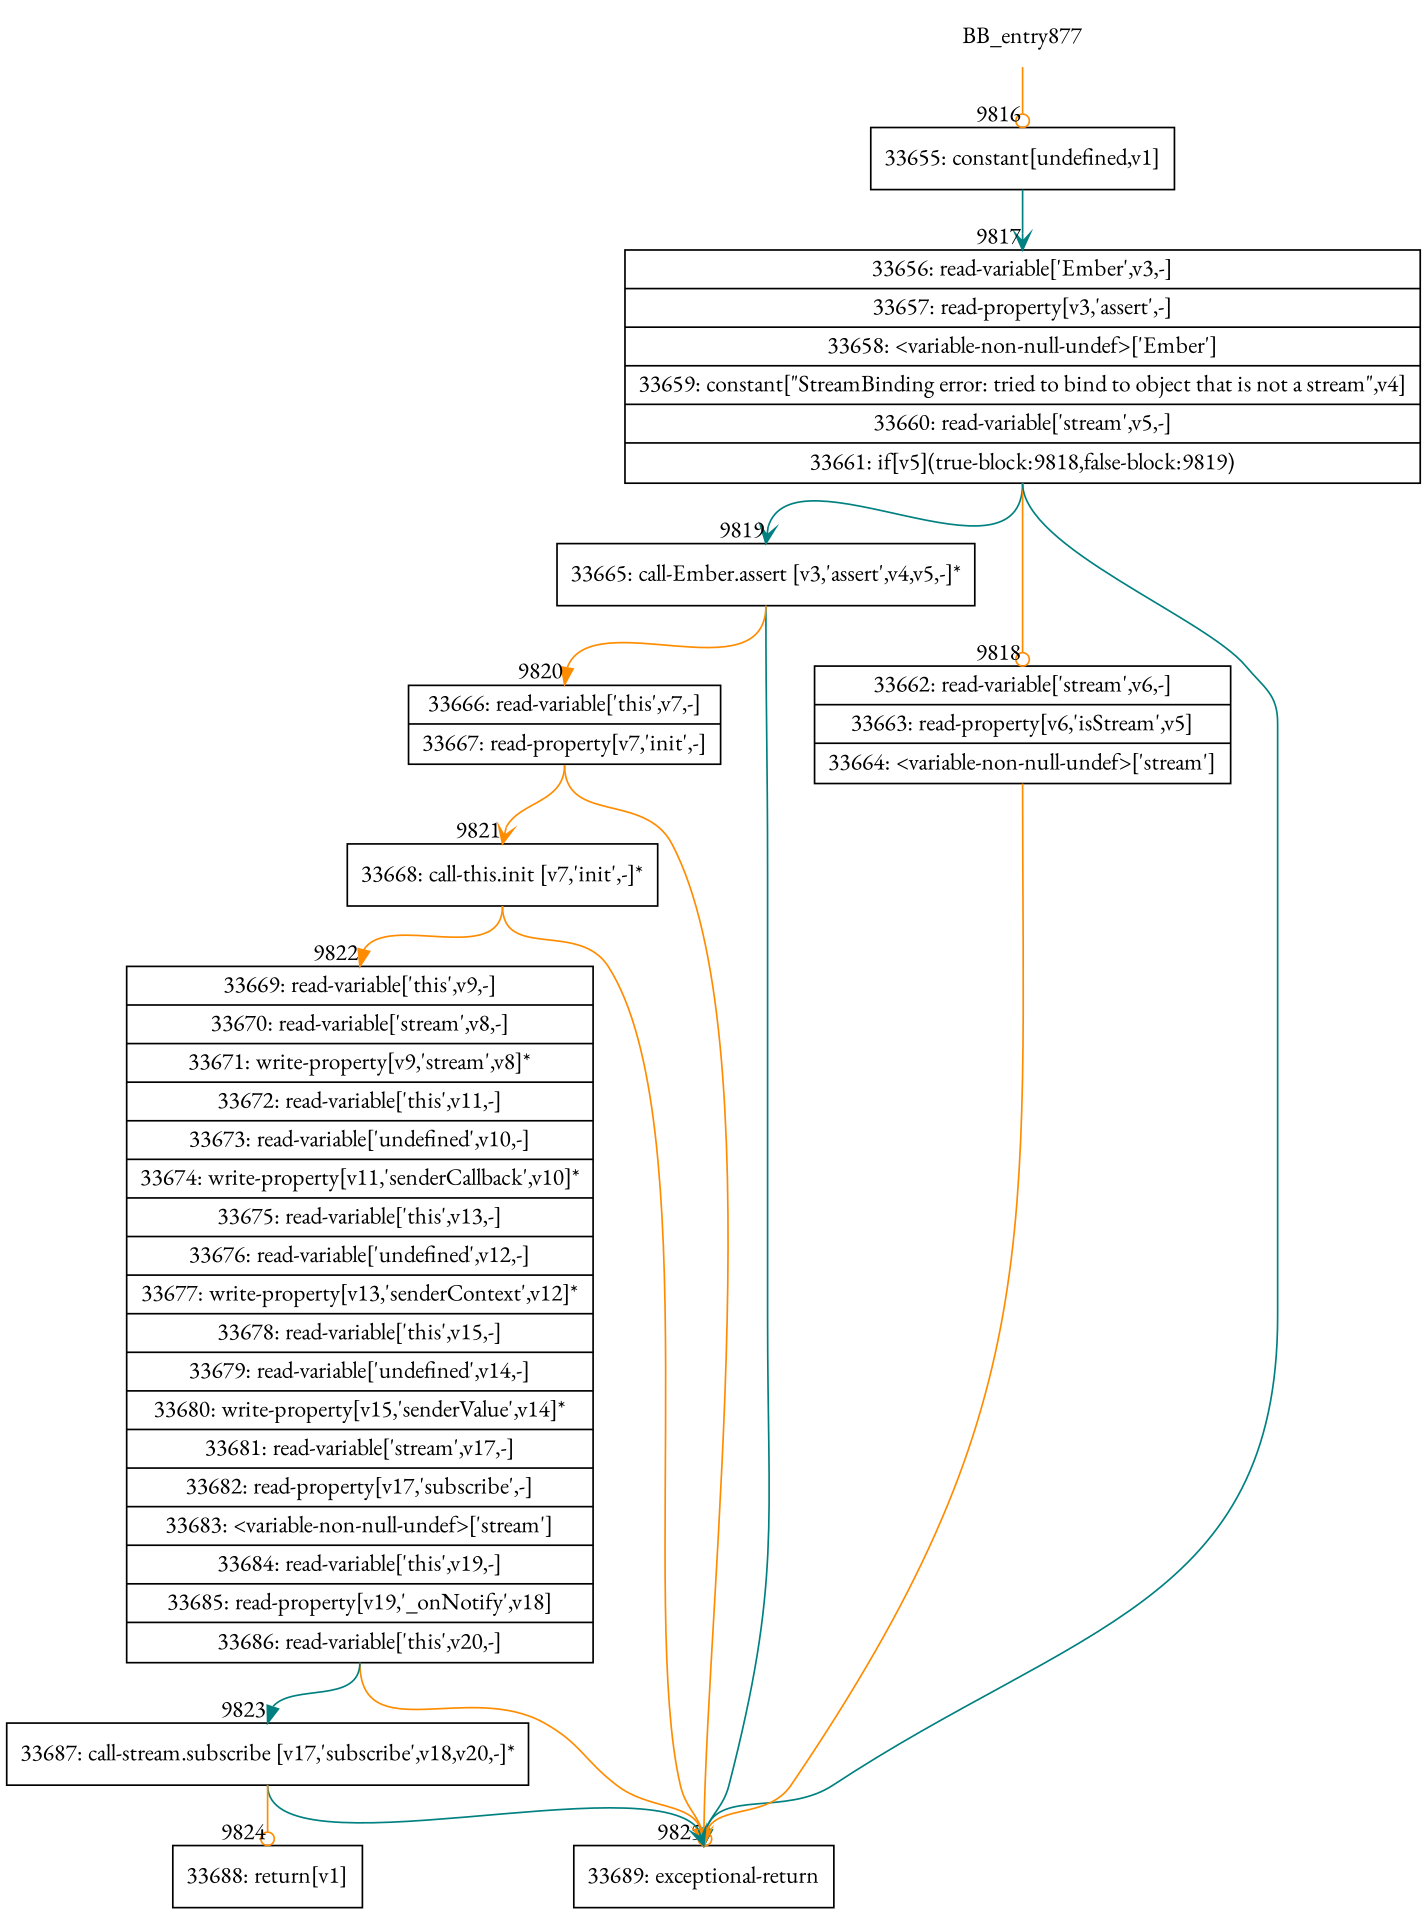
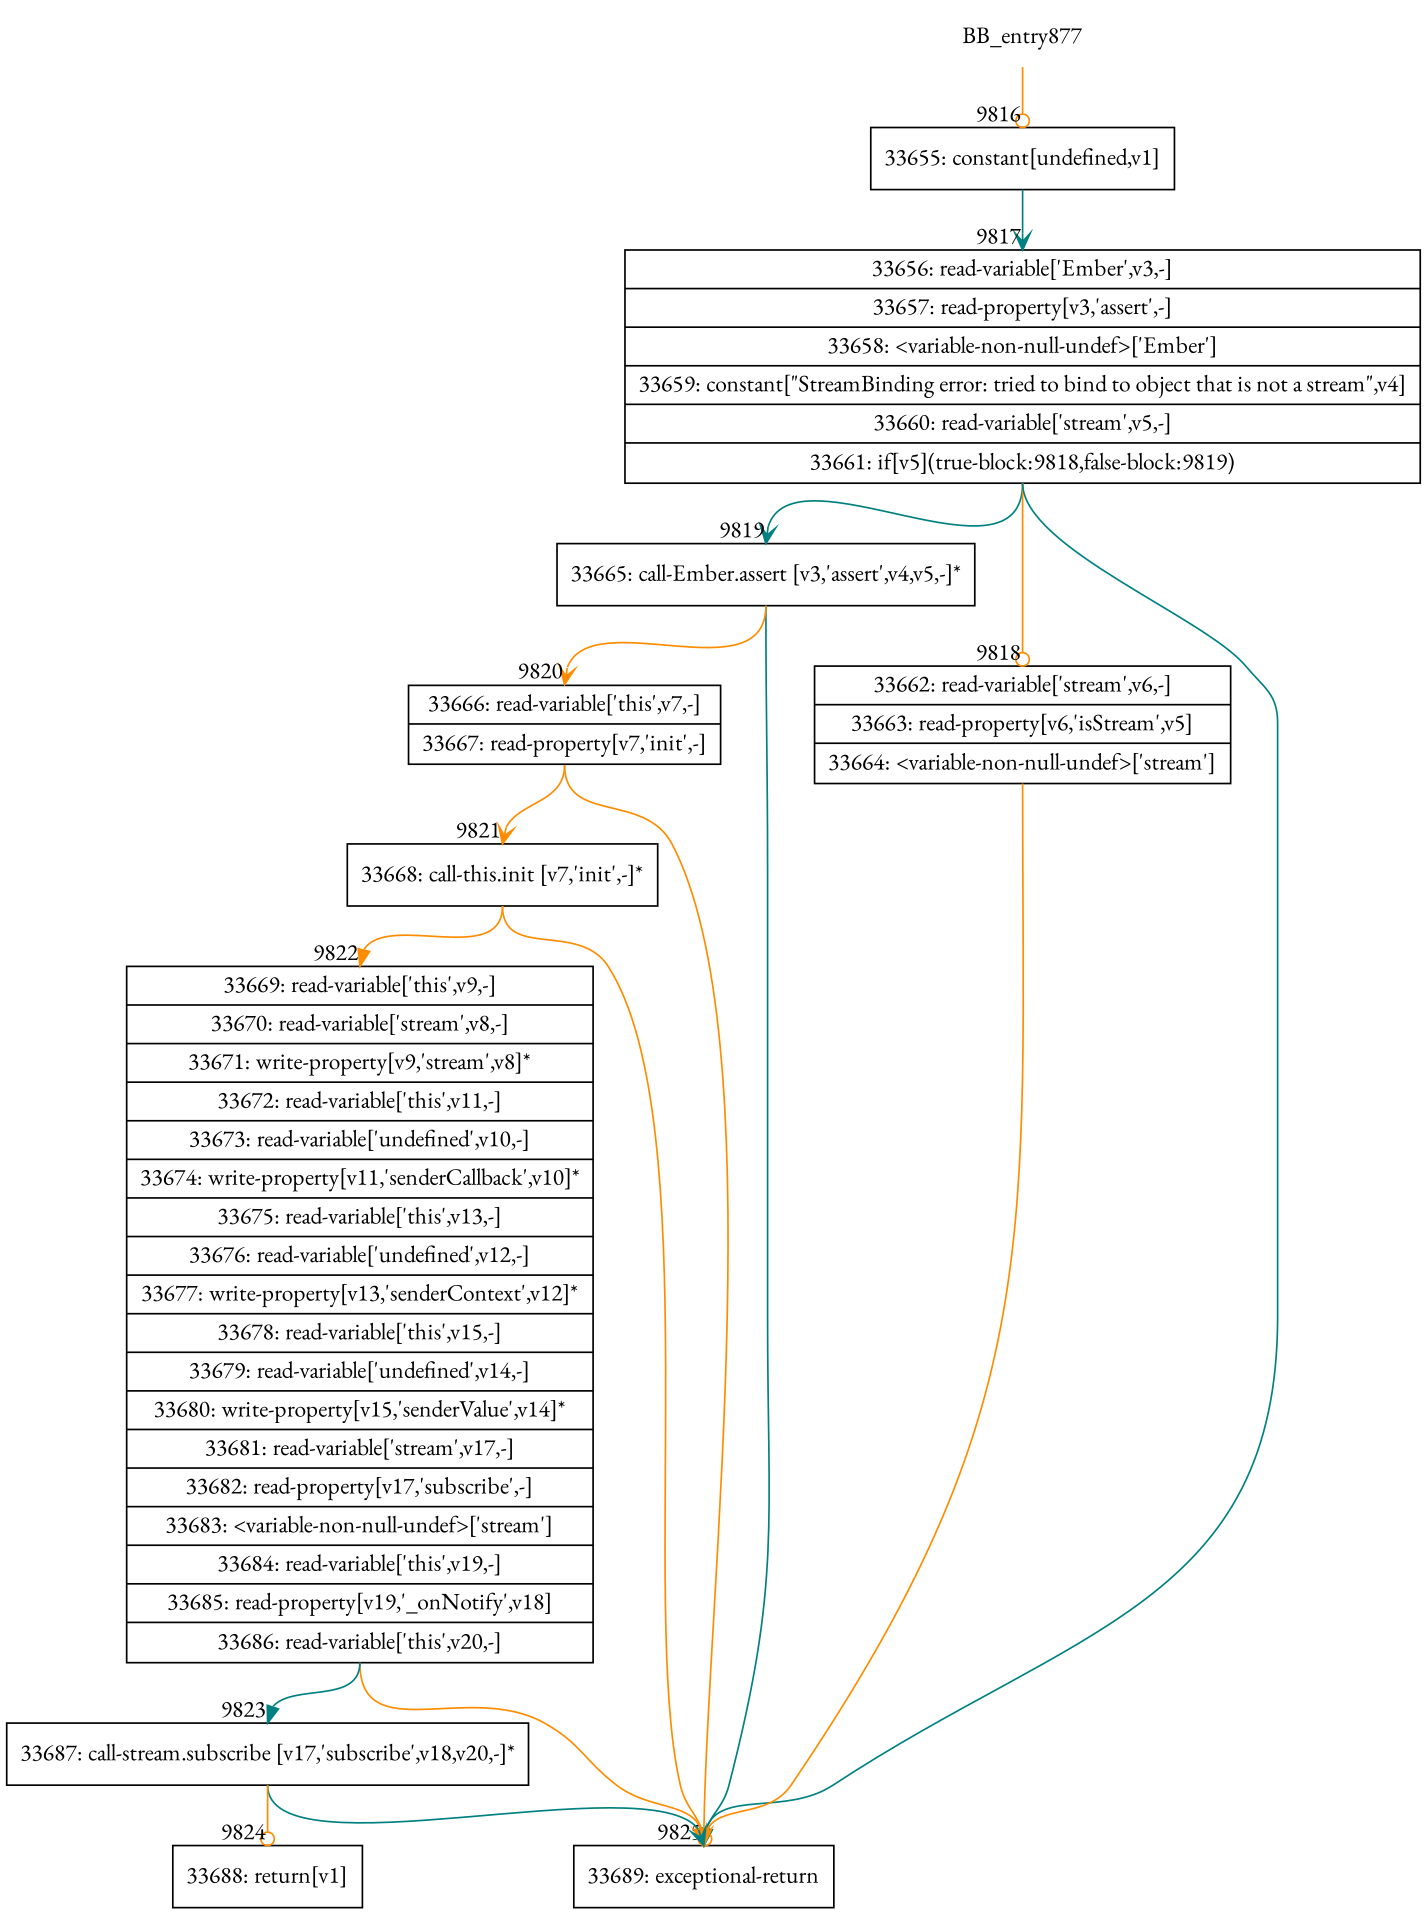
  digraph {
    fontname="EB Garamond"
    rankdir=TD
    node [fontname="EB Garamond" shape=record]
    edge [arrowhead=vee color=darkorange fontname="EB Garamond" headport=n tailport=s]
    n1 [label=BB_entry877 shape=none]
    n2 [label="{33655: constant[undefined,v1]}"]
    n3 [label="{33656: read-variable['Ember',v3,-]|33657: read-property[v3,'assert',-]|33658: \<variable-non-null-undef\>['Ember']|33659: constant[\"StreamBinding error: tried to bind to object that is not a stream\",v4]|33660: read-variable['stream',v5,-]|33661: if[v5](true-block:9818,false-block:9819)}"]
    n4 [label="{33665: call-Ember.assert [v3,'assert',v4,v5,-]*}"]
    n5 [label="{33662: read-variable['stream',v6,-]|33663: read-property[v6,'isStream',v5]|33664: \<variable-non-null-undef\>['stream']}"]
    n6 [label="{33689: exceptional-return}"]
    n7 [label="{33666: read-variable['this',v7,-]|33667: read-property[v7,'init',-]}"]
    n8 [label="{33668: call-this.init [v7,'init',-]*}"]
    n9 [label="{33669: read-variable['this',v9,-]|33670: read-variable['stream',v8,-]|33671: write-property[v9,'stream',v8]*|33672: read-variable['this',v11,-]|33673: read-variable['undefined',v10,-]|33674: write-property[v11,'senderCallback',v10]*|33675: read-variable['this',v13,-]|33676: read-variable['undefined',v12,-]|33677: write-property[v13,'senderContext',v12]*|33678: read-variable['this',v15,-]|33679: read-variable['undefined',v14,-]|33680: write-property[v15,'senderValue',v14]*|33681: read-variable['stream',v17,-]|33682: read-property[v17,'subscribe',-]|33683: \<variable-non-null-undef\>['stream']|33684: read-variable['this',v19,-]|33685: read-property[v19,'_onNotify',v18]|33686: read-variable['this',v20,-]}"]
    n10 [label="{33687: call-stream.subscribe [v17,'subscribe',v18,v20,-]*}"]
    n11 [label="{33688: return[v1]}"]
    n1 -> n2 [arrowhead=odot headlabel="    9816"]
    n2 -> n3 [color=teal headlabel="      9817"]
    n3 -> n4 [color=teal headlabel="      9819"]
    n3 -> n5 [arrowhead=odot headlabel="      9818"]
    n3 -> n6 [arrowhead=normal color=teal headlabel="      9825"]
    n4 -> n6 [arrowhead=normal color=teal]
-   n4 -> n7 [arrowhead=normal headlabel="      9820"]
+   n4 -> n7 [headlabel="      9820"]
    n5 -> n6 [arrowhead=odot]
    n7 -> n6
    n7 -> n8 [headlabel="      9821"]
    n8 -> n6
    n8 -> n9 [arrowhead=normal headlabel="      9822"]
    n9 -> n6 [arrowhead=normal]
    n9 -> n10 [arrowhead=normal color=teal headlabel="      9823"]
    n10 -> n6 [color=teal]
    n10 -> n11 [arrowhead=odot headlabel="      9824"]
  }
